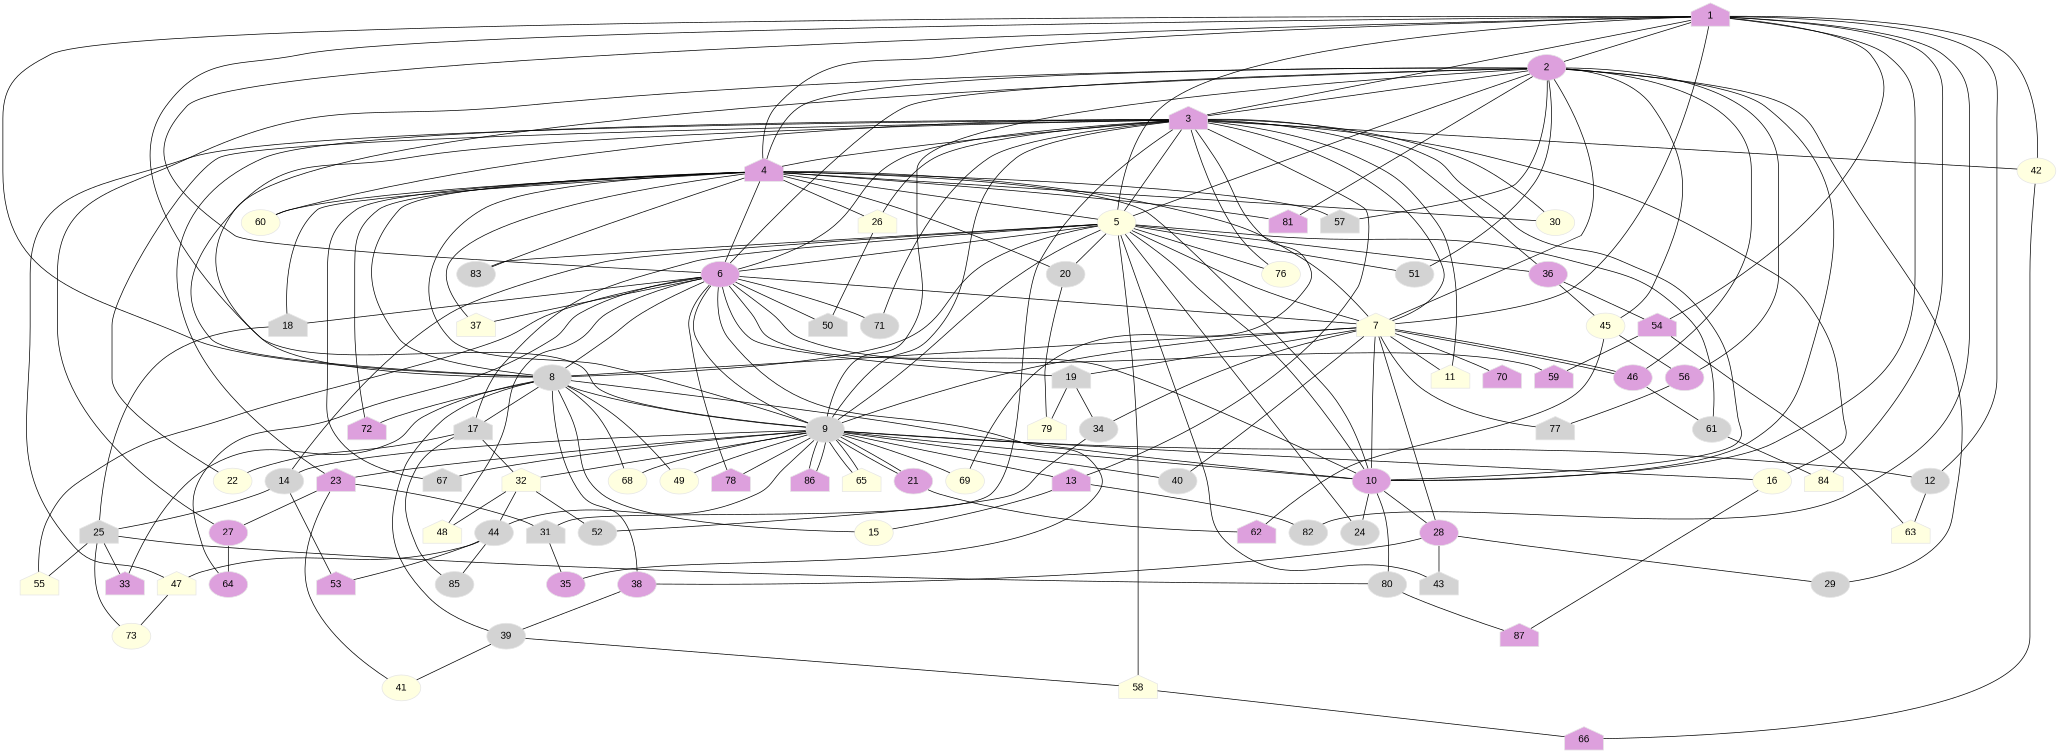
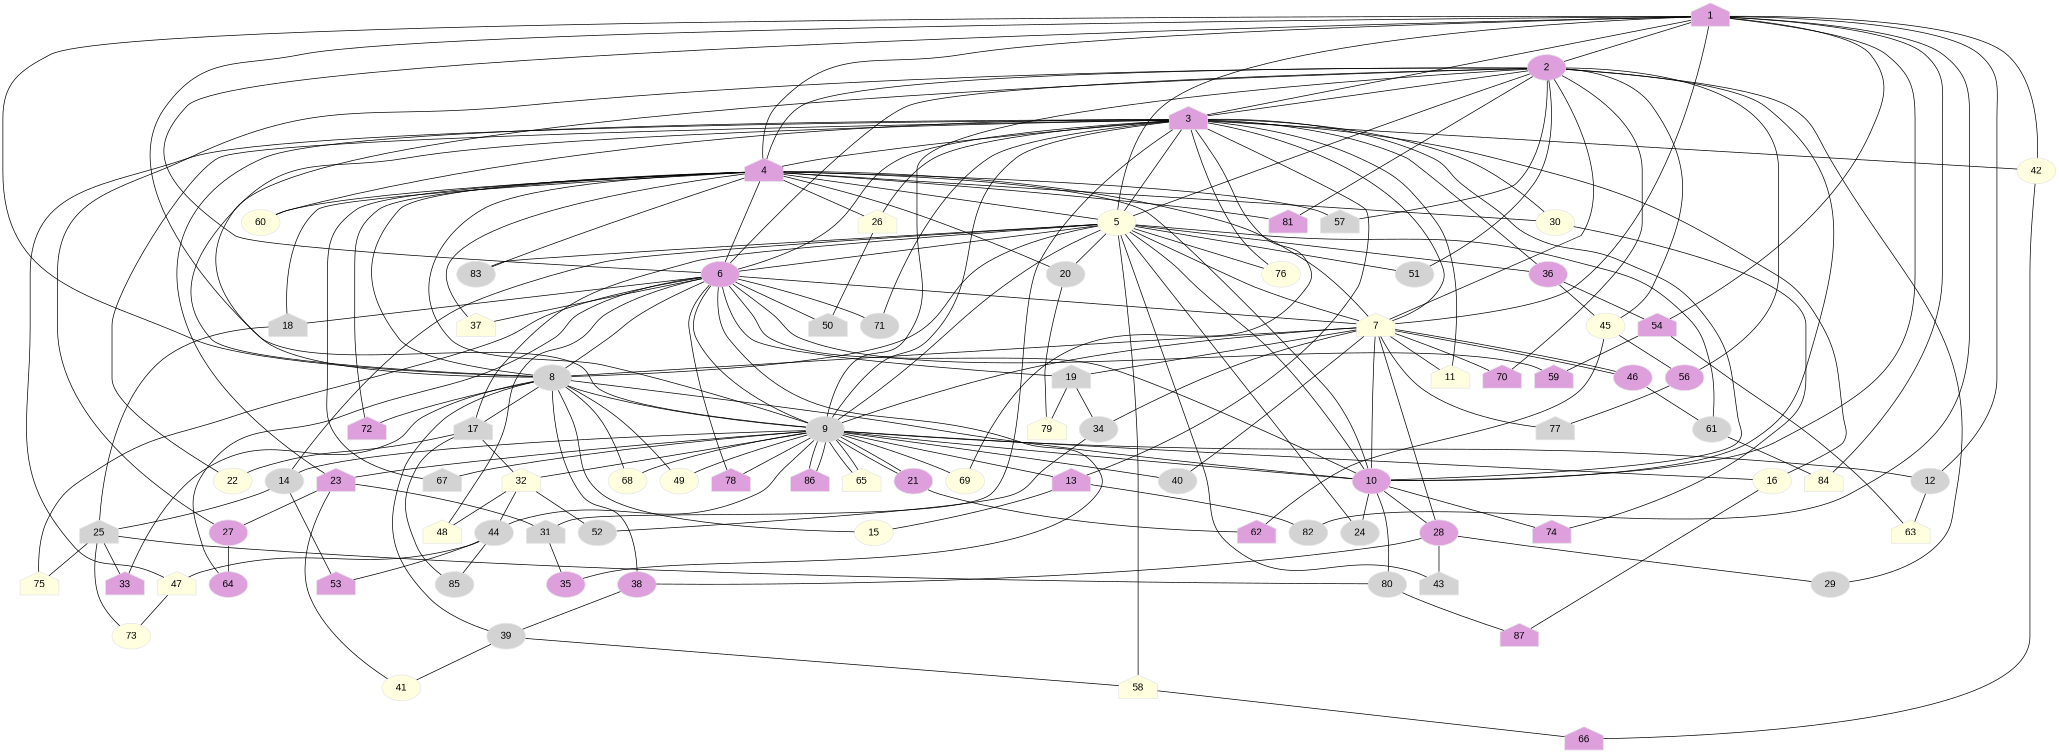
  graph {
    fontname="Liberation Sans"
    node [color=gray90 fillcolor=plum fontname="Liberation Sans" shape=ellipse style=filled]
    edge [fontname="Liberation Sans"]
    1 [shape=house]
    2
    3 [shape=house]
    4 [shape=house]
    5 [fillcolor=lightyellow]
    6
    7 [fillcolor=lightyellow shape=house]
    8 [fillcolor=lightgrey]
    9 [fillcolor=lightgrey]
    10
    12 [fillcolor=lightgrey]
    42 [fillcolor=lightyellow]
    54 [shape=house]
    82 [fillcolor=lightgrey]
    84 [fillcolor=lightyellow shape=house]
    27
    29 [fillcolor=lightgrey]
    45 [fillcolor=lightyellow]
    51 [fillcolor=lightgrey]
    56
    57 [fillcolor=lightgrey shape=house]
    70 [shape=house]
    81 [shape=house]
    11 [fillcolor=lightyellow shape=house]
    13 [shape=house]
    16 [fillcolor=lightyellow]
    22 [fillcolor=lightyellow]
    23 [shape=house]
    26 [fillcolor=lightyellow shape=house]
    30 [fillcolor=lightyellow]
    31 [fillcolor=lightgrey shape=house]
    36
    47 [fillcolor=lightyellow shape=house]
    60 [fillcolor=lightyellow]
    69 [fillcolor=lightyellow]
    71 [fillcolor=lightgrey]
    76 [fillcolor=lightyellow]
    18 [fillcolor=lightgrey shape=house]
    20 [fillcolor=lightgrey]
    37 [fillcolor=lightyellow shape=house]
    67 [fillcolor=lightgrey shape=house]
    72 [shape=house]
    83 [fillcolor=lightgrey]
    14 [fillcolor=lightgrey]
    17 [fillcolor=lightgrey shape=house]
    24 [fillcolor=lightgrey]
    43 [fillcolor=lightgrey shape=house]
    58 [fillcolor=lightyellow shape=house]
    61 [fillcolor=lightgrey]
    19 [fillcolor=lightgrey shape=house]
    35
    48 [fillcolor=lightyellow shape=house]
    50 [fillcolor=lightgrey shape=house]
    59 [shape=house]
    64
-   75 [fillcolor=lightyellow shape=house label=55]
+   75 [fillcolor=lightyellow shape=house]
    78 [shape=house]
    28
    34 [fillcolor=lightgrey]
    40 [fillcolor=lightgrey]
    46
    77 [fillcolor=lightgrey shape=house]
    15 [fillcolor=lightyellow]
    33 [shape=house]
    38
    39 [fillcolor=lightgrey]
    49 [fillcolor=lightyellow]
    68 [fillcolor=lightyellow]
    21
    32 [fillcolor=lightyellow shape=house]
    44 [fillcolor=lightgrey]
    65 [fillcolor=lightyellow shape=house]
    86 [shape=house]
+   74 [shape=house]
    80 [fillcolor=lightgrey]
    63 [fillcolor=lightyellow shape=house]
    66 [shape=house]
    62 [shape=house]
    87 [shape=house]
    41 [fillcolor=lightyellow]
    73 [fillcolor=lightyellow]
    25 [fillcolor=lightgrey shape=house]
    79 [fillcolor=lightyellow shape=house]
    53 [shape=house]
    85 [fillcolor=lightgrey]
    52 [fillcolor=lightgrey]
    1 -- 2
    1 -- 3
    1 -- 4
    1 -- 5
    1 -- 6
    1 -- 7
    1 -- 8
    1 -- 9
    1 -- 10
    1 -- 12
    1 -- 42
    1 -- 54
    1 -- 82
    1 -- 84
    2 -- 3
    2 -- 4
    2 -- 5
    2 -- 6
    2 -- 7
    2 -- 8
    2 -- 9
    2 -- 10
    2 -- 27
    2 -- 29
    2 -- 45
    2 -- 51
    2 -- 56
    2 -- 57
-   2 -- 46
+   2 -- 70
    2 -- 81
    3 -- 4
    3 -- 5
    3 -- 6
    3 -- 7
    3 -- 8
    3 -- 9
    3 -- 10
    3 -- 42
    3 -- 11
    3 -- 13
    3 -- 16
    3 -- 22
    3 -- 23
    3 -- 26
    3 -- 30
    3 -- 31
    3 -- 36
    3 -- 47
    3 -- 60
    3 -- 69
    3 -- 71
    3 -- 76
    4 -- 5
    4 -- 6
    4 -- 7
    4 -- 8
    4 -- 9
    4 -- 10
    4 -- 57
    4 -- 81
    4 -- 26
    4 -- 30
    4 -- 60
    4 -- 18
    4 -- 20
    4 -- 37
    4 -- 67
    4 -- 72
    4 -- 83
    5 -- 6
    5 -- 7
    5 -- 8
    5 -- 9
    5 -- 10
    5 -- 51
    5 -- 36
    5 -- 76
    5 -- 20
    5 -- 83
    5 -- 14
    5 -- 17
    5 -- 24
    5 -- 43
    5 -- 58
    5 -- 61
    6 -- 7
    6 -- 8
    6 -- 9
    6 -- 10
    6 -- 71
    6 -- 18
    6 -- 37
    6 -- 19
    6 -- 35
    6 -- 48
    6 -- 50
    6 -- 59
    6 -- 64
    6 -- 75
    6 -- 78
    7 -- 8
    7 -- 9
    7 -- 10
    7 -- 70
    7 -- 11
    7 -- 19
    7 -- 28
    7 -- 34
    7 -- 40
    7 -- 46
    7 -- 46
    7 -- 77
    8 -- 9
    8 -- 10
    8 -- 72
    8 -- 17
    8 -- 15
    8 -- 33
    8 -- 38
    8 -- 39
    8 -- 49
    8 -- 68
    9 -- 10
    9 -- 12
    9 -- 13
    9 -- 16
    9 -- 23
    9 -- 69
    9 -- 67
    9 -- 14
    9 -- 78
    9 -- 40
    9 -- 49
    9 -- 68
    9 -- 21
    9 -- 21
    9 -- 32
    9 -- 44
    9 -- 65
    9 -- 65
    9 -- 86
    9 -- 86
    10 -- 24
    10 -- 28
+   10 -- 74
    10 -- 80
    12 -- 63
    42 -- 66
    54 -- 59
    54 -- 63
    27 -- 64
    45 -- 56
    45 -- 62
    56 -- 77
    13 -- 82
    13 -- 15
    16 -- 87
    23 -- 27
    23 -- 31
    23 -- 41
    26 -- 50
+   30 -- 74
    31 -- 35
    36 -- 54
    36 -- 45
    47 -- 73
    18 -- 25
    20 -- 79
    14 -- 25
    14 -- 53
    17 -- 22
    17 -- 32
    17 -- 85
    58 -- 66
    61 -- 84
    19 -- 34
    19 -- 79
    28 -- 29
    28 -- 43
    28 -- 38
    34 -- 52
    46 -- 61
    38 -- 39
    39 -- 58
    39 -- 41
    21 -- 62
    32 -- 48
    32 -- 44
    32 -- 52
    44 -- 47
    44 -- 53
    44 -- 85
    80 -- 87
    25 -- 75
    25 -- 33
    25 -- 80
    25 -- 73
  }
